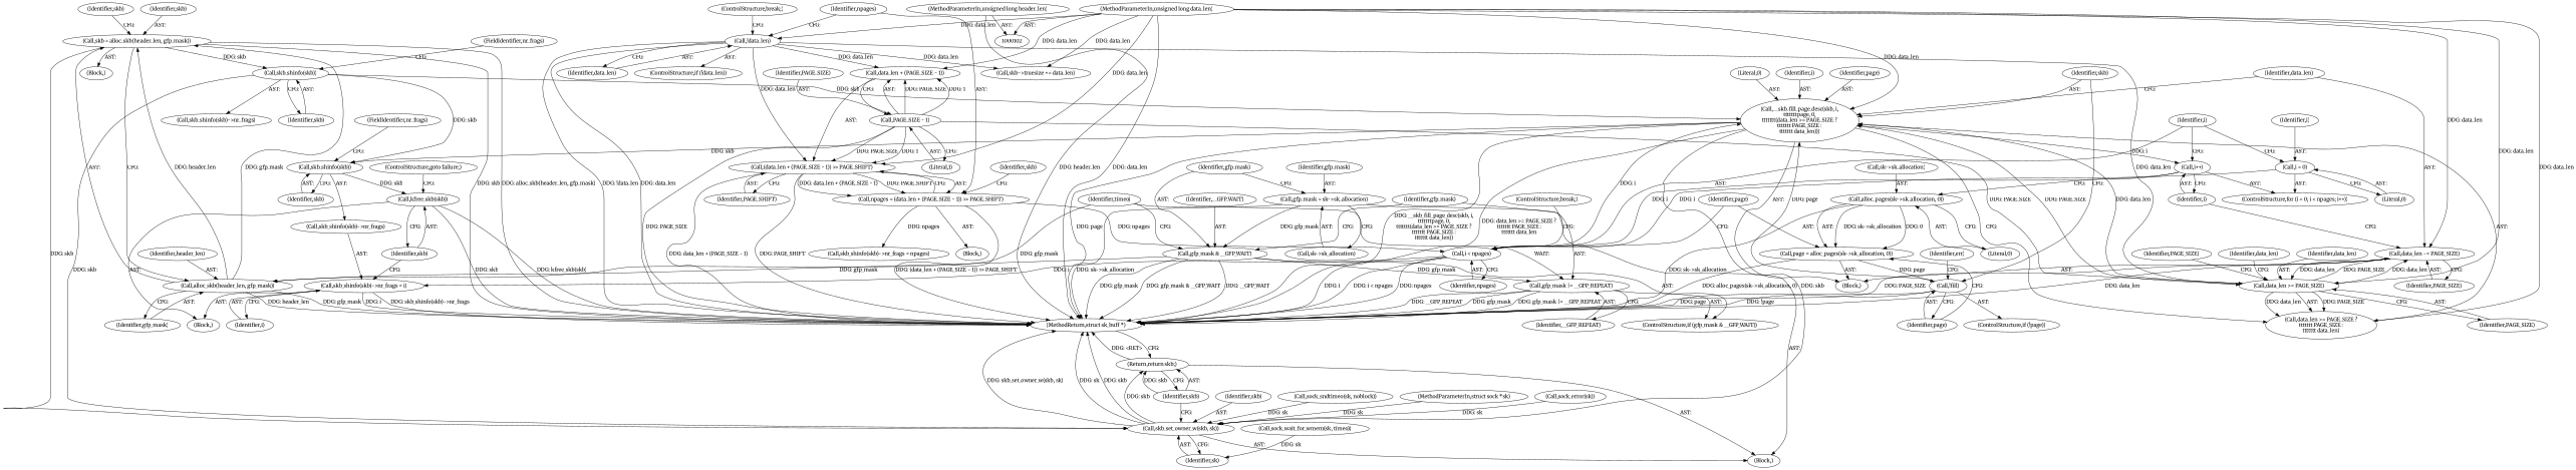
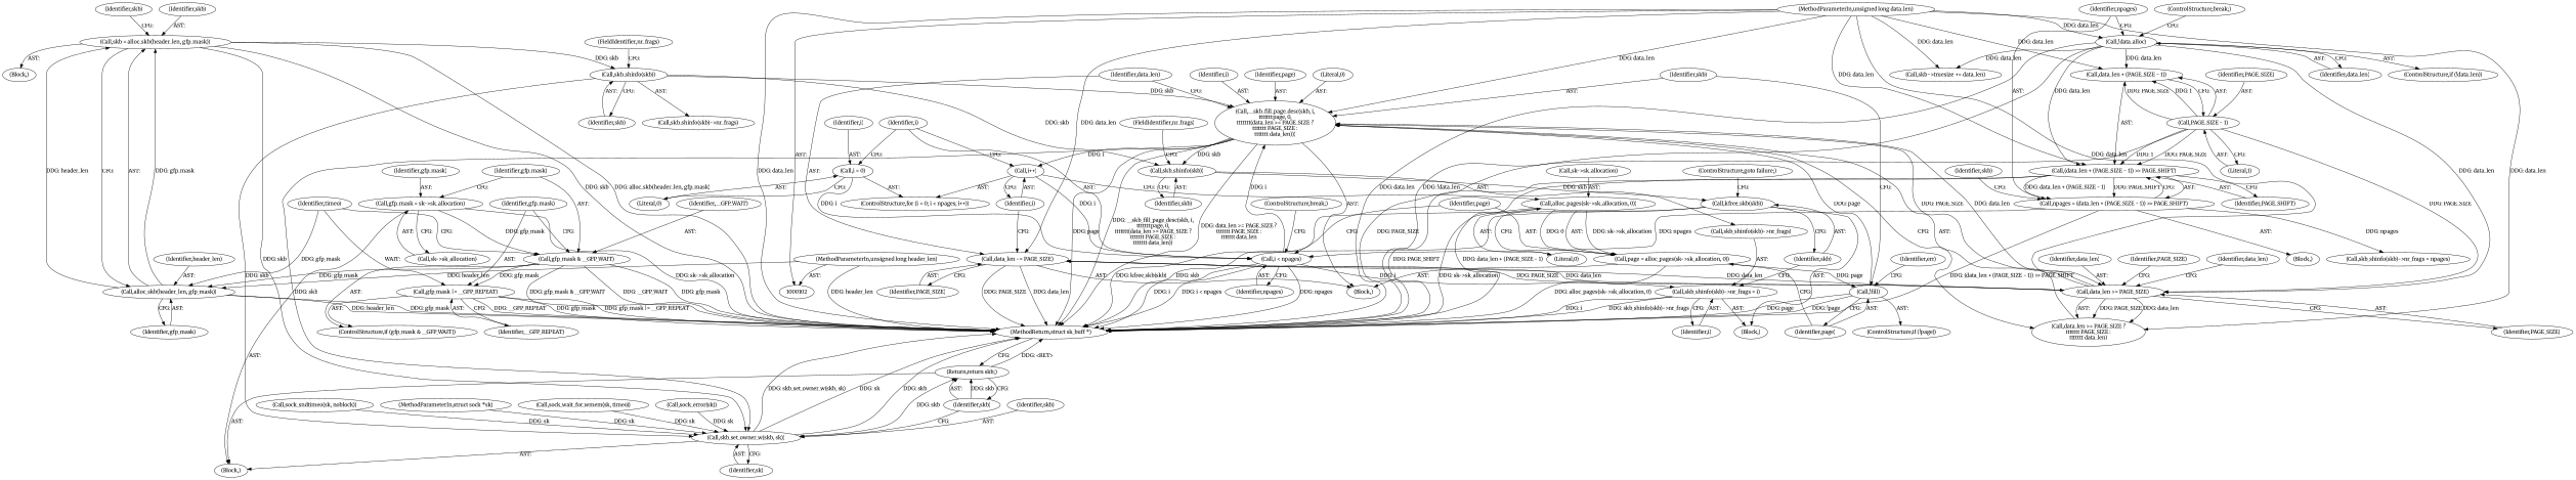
  digraph {
    fontname=Merriweather
    node [fontname=Merriweather]
    edge [fontname=Merriweather]
    n1 [label="(Call,__skb_fill_page_desc(skb, i,\n\t\t\t\t\t\t\tpage, 0,\n\t\t\t\t\t\t\t(data_len >= PAGE_SIZE ?\n\t\t\t\t\t\t\t PAGE_SIZE :\n\t\t\t\t\t\t\t data_len)))"]
    n2 [label="(Call,i++)"]
    n3 [label="(Call,skb_shinfo(skb))"]
    n4 [label="(Call,skb_set_owner_w(skb, sk))"]
    n5 [label="(MethodReturn,struct sk_buff *)"]
    n6 [label="(Block,)"]
    n7 [label="(Call,data_len >= PAGE_SIZE ?\n\t\t\t\t\t\t\t PAGE_SIZE :\n\t\t\t\t\t\t\t data_len)"]
    n8 [label="(Call,i < npages)"]
    n9 [label="(ControlStructure,for (i = 0; i < npages; i++))"]
    n10 [label="(Identifier,i)"]
    n11 [label="(Call,alloc_pages(sk->sk_allocation, 0))"]
    n12 [label="(Call,kfree_skb(skb))"]
    n13 [label="(Identifier,skb)"]
    n14 [label="(Call,skb_shinfo(skb)->nr_frags)"]
    n15 [label="(Block,)"]
    n16 [label="(Return,return skb;)"]
    n17 [label="(Identifier,sk)"]
    n18 [label="(Call,skb_shinfo(skb))"]
    n19 [label="(Identifier,skb)"]
    n20 [label="(Call,skb_shinfo(skb)->nr_frags)"]
    n21 [label="(Call,skb = alloc_skb(header_len, gfp_mask))"]
    n22 [label="(Call,alloc_skb(header_len, gfp_mask))"]
    n23 [label="(Block,)"]
    n24 [label="(Identifier,gfp_mask)"]
    n25 [label="(MethodParameterIn,unsigned long header_len)"]
    1000102
    n27 [label="(Call,gfp_mask |= __GFP_REPEAT)"]
    n28 [label="(ControlStructure,if (gfp_mask & __GFP_WAIT))"]
    n29 [label="(Identifier,__GFP_REPEAT)"]
    n30 [label="(Call,gfp_mask & __GFP_WAIT)"]
    n31 [label="(Identifier,__GFP_WAIT)"]
    n32 [label="(Call,gfp_mask = sk->sk_allocation)"]
    n33 [label="(Call,sk->sk_allocation)"]
    n34 [label="(Call,skb_shinfo(skb)->nr_frags = i)"]
    n35 [label="(Identifier,npages)"]
    n36 [label="(Block,)"]
    n37 [label="(Identifier,i)"]
    n38 [label="(Call,i = 0)"]
    n39 [label="(Literal,0)"]
    n40 [label="(Call,data_len -= PAGE_SIZE)"]
    n41 [label="(Call,!fill)"]
    n42 [label="(ControlStructure,if (!page))"]
    n43 [label="(Identifier,page)"]
    n44 [label="(Call,page = alloc_pages(sk->sk_allocation, 0))"]
    n45 [label="(Literal,0)"]
    n46 [label="(Call,data_len >= PAGE_SIZE)"]
    n47 [label="(Identifier,PAGE_SIZE)"]
    n48 [label="(Identifier,PAGE_SIZE)"]
    n49 [label="(MethodParameterIn,unsigned long data_len)"]
-   n50 [label="(Call,!data_len)"]
+   n50 [label="(Call,!data_alloc)"]
    n51 [label="(Call,(data_len + (PAGE_SIZE - 1)) >> PAGE_SHIFT)"]
    n52 [label="(Call,skb->truesize += data_len)"]
    n53 [label="(Call,data_len + (PAGE_SIZE - 1))"]
    n54 [label="(Identifier,data_len)"]
    n55 [label="(ControlStructure,if (!data_len))"]
    n56 [label="(Call,npages = (data_len + (PAGE_SIZE - 1)) >> PAGE_SHIFT)"]
    n57 [label="(Identifier,PAGE_SHIFT)"]
    n58 [label="(Call,PAGE_SIZE - 1)"]
    n59 [label="(Literal,1)"]
    n60 [label="(Block,)"]
    n61 [label="(Call,skb_shinfo(skb)->nr_frags = npages)"]
    n62 [label="(Identifier,skb)"]
    n63 [label="(Identifier,skb)"]
    n64 [label="(Identifier,PAGE_SIZE)"]
    n65 [label="(Identifier,data_len)"]
    n66 [label="(ControlStructure,goto failure;)"]
    n67 [label="(Call,sk->sk_allocation)"]
    n68 [label="(Identifier,page)"]
    n69 [label="(Identifier,data_len)"]
    n70 [label="(FieldIdentifier,nr_frags)"]
    n71 [label="(Identifier,npages)"]
    n72 [label="(Identifier,skb)"]
    n73 [label="(Identifier,gfp_mask)"]
    n74 [label="(Identifier,skb)"]
    n75 [label="(Identifier,page)"]
    n76 [label="(Identifier,gfp_mask)"]
    n77 [label="(Identifier,timeo)"]
    n78 [label="(Identifier,skb)"]
    n79 [label="(ControlStructure,break;)"]
    n80 [label="(ControlStructure,break;)"]
    n81 [label="(Identifier,header_len)"]
    n82 [label="(Identifier,skb)"]
    n83 [label="(Identifier,gfp_mask)"]
    n84 [label="(Identifier,i)"]
    n85 [label="(Identifier,data_len)"]
    n86 [label="(Call,sock_sndtimeo(sk, noblock))"]
    n87 [label="(MethodParameterIn,struct sock *sk)"]
    n88 [label="(Call,sock_wait_for_wmem(sk, timeo))"]
    n89 [label="(FieldIdentifier,nr_frags)"]
    n90 [label="(Identifier,err)"]
    n91 [label="(Identifier,skb)"]
    n92 [label="(Identifier,PAGE_SIZE)"]
    n93 [label="(Call,sock_error(sk))"]
    n94 [label="(Identifier,i)"]
    n95 [label="(Literal,0)"]
    n96 [label="(Identifier,i)"]
    n1 -> n2 [label="DDG: i"]
    n1 -> n3 [label="DDG: skb"]
    n1 -> n4 [label="DDG: skb"]
    n1 -> n5 [label="DDG: page"]
    n1 -> n5 [label="DDG: __skb_fill_page_desc(skb, i,\n\t\t\t\t\t\t\tpage, 0,\n\t\t\t\t\t\t\t(data_len >= PAGE_SIZE ?\n\t\t\t\t\t\t\t PAGE_SIZE :\n\t\t\t\t\t\t\t data_len))"]
    n1 -> n5 [label="DDG: data_len >= PAGE_SIZE ?\n\t\t\t\t\t\t\t PAGE_SIZE :\n\t\t\t\t\t\t\t data_len"]
    n1 -> n6 [label="AST: "]
    n1 -> n7 [label="CFG: "]
    n2 -> n8 [label="DDG: i"]
    n2 -> n9 [label="AST: "]
    n2 -> n10 [label="CFG: "]
    n2 -> n11 [label="CFG: "]
    n3 -> n12 [label="DDG: skb"]
    n3 -> n13 [label="CFG: "]
    n3 -> n14 [label="AST: "]
    n4 -> n5 [label="DDG: skb"]
    n4 -> n5 [label="DDG: skb_set_owner_w(skb, sk)"]
    n4 -> n5 [label="DDG: sk"]
    n4 -> n15 [label="AST: "]
    n4 -> n16 [label="DDG: skb"]
    n4 -> n17 [label="CFG: "]
    n5 -> n16 [label="CFG: "]
    n7 -> n1 [label="AST: "]
    n8 -> n1 [label="DDG: i"]
    n8 -> n5 [label="DDG: i"]
    n8 -> n5 [label="DDG: i < npages"]
    n8 -> n5 [label="DDG: npages"]
    n8 -> n34 [label="DDG: i"]
    n8 -> n35 [label="CFG: "]
    n10 -> n2 [label="AST: "]
    n10 -> n40 [label="CFG: "]
    n11 -> n5 [label="DDG: sk->sk_allocation"]
    n11 -> n44 [label="AST: "]
    n11 -> n44 [label="DDG: sk->sk_allocation"]
    n11 -> n44 [label="DDG: 0"]
    n11 -> n45 [label="CFG: "]
    n12 -> n5 [label="DDG: skb"]
    n12 -> n5 [label="DDG: kfree_skb(skb)"]
    n12 -> n36 [label="AST: "]
    n12 -> n62 [label="CFG: "]
    n13 -> n3 [label="AST: "]
    n14 -> n34 [label="AST: "]
    n16 -> n5 [label="DDG: <RET>"]
    n16 -> n15 [label="AST: "]
    n16 -> n63 [label="CFG: "]
    n17 -> n4 [label="AST: "]
    n18 -> n1 [label="DDG: skb"]
    n18 -> n3 [label="DDG: skb"]
    n18 -> n4 [label="DDG: skb"]
    n18 -> n19 [label="CFG: "]
    n18 -> n20 [label="AST: "]
    n19 -> n18 [label="AST: "]
    n21 -> n4 [label="DDG: skb"]
    n21 -> n5 [label="DDG: alloc_skb(header_len, gfp_mask)"]
    n21 -> n5 [label="DDG: skb"]
    n21 -> n18 [label="DDG: skb"]
    n21 -> n22 [label="CFG: "]
    n21 -> n23 [label="AST: "]
    n22 -> n5 [label="DDG: gfp_mask"]
    n22 -> n5 [label="DDG: header_len"]
    n22 -> n21 [label="AST: "]
    n22 -> n21 [label="DDG: header_len"]
    n22 -> n21 [label="DDG: gfp_mask"]
    n22 -> n24 [label="CFG: "]
    n24 -> n22 [label="AST: "]
    n25 -> n5 [label="DDG: header_len"]
+   n25 -> n22 [label="DDG: header_len"]
    n25 -> 1000102 [label="AST: "]
    n27 -> n5 [label="DDG: gfp_mask"]
    n27 -> n5 [label="DDG: gfp_mask |= __GFP_REPEAT"]
    n27 -> n5 [label="DDG: __GFP_REPEAT"]
    n27 -> n28 [label="AST: "]
    n27 -> n29 [label="CFG: "]
    n29 -> n27 [label="AST: "]
    n30 -> n5 [label="DDG: __GFP_WAIT"]
    n30 -> n5 [label="DDG: gfp_mask"]
    n30 -> n5 [label="DDG: gfp_mask & __GFP_WAIT"]
    n30 -> n22 [label="DDG: gfp_mask"]
    n30 -> n27 [label="DDG: gfp_mask"]
    n30 -> n28 [label="AST: "]
    n31 -> n30 [label="AST: "]
    n32 -> n5 [label="DDG: sk->sk_allocation"]
    n32 -> n15 [label="AST: "]
    n32 -> n30 [label="DDG: gfp_mask"]
    n32 -> n33 [label="CFG: "]
    n33 -> n32 [label="AST: "]
    n34 -> n5 [label="DDG: skb_shinfo(skb)->nr_frags"]
    n34 -> n5 [label="DDG: i"]
    n34 -> n36 [label="AST: "]
    n34 -> n37 [label="CFG: "]
    n35 -> n8 [label="AST: "]
    n37 -> n34 [label="AST: "]
    n38 -> n8 [label="DDG: i"]
    n38 -> n9 [label="AST: "]
    n38 -> n39 [label="CFG: "]
    n39 -> n38 [label="AST: "]
    n40 -> n5 [label="DDG: data_len"]
    n40 -> n5 [label="DDG: PAGE_SIZE"]
    n40 -> n6 [label="AST: "]
    n40 -> n46 [label="DDG: data_len"]
    n40 -> n48 [label="CFG: "]
    n41 -> n1 [label="DDG: page"]
    n41 -> n5 [label="DDG: !page"]
    n41 -> n5 [label="DDG: page"]
    n41 -> n42 [label="AST: "]
    n41 -> n43 [label="CFG: "]
    n43 -> n41 [label="AST: "]
    n43 -> n44 [label="CFG: "]
    n44 -> n5 [label="DDG: alloc_pages(sk->sk_allocation, 0)"]
    n44 -> n6 [label="AST: "]
    n44 -> n41 [label="DDG: page"]
    n45 -> n11 [label="AST: "]
    n46 -> n1 [label="DDG: PAGE_SIZE"]
    n46 -> n1 [label="DDG: data_len"]
    n46 -> n7 [label="AST: "]
    n46 -> n7 [label="DDG: PAGE_SIZE"]
    n46 -> n7 [label="DDG: data_len"]
    n46 -> n40 [label="DDG: PAGE_SIZE"]
    n46 -> n40 [label="DDG: data_len"]
    n46 -> n47 [label="CFG: "]
    n47 -> n46 [label="AST: "]
    n48 -> n40 [label="AST: "]
    n49 -> n1 [label="DDG: data_len"]
    n49 -> n5 [label="DDG: data_len"]
    n49 -> n7 [label="DDG: data_len"]
    n49 -> 1000102 [label="AST: "]
    n49 -> n40 [label="DDG: data_len"]
    n49 -> n46 [label="DDG: data_len"]
    n49 -> n50 [label="DDG: data_len"]
    n49 -> n51 [label="DDG: data_len"]
    n49 -> n52 [label="DDG: data_len"]
    n49 -> n53 [label="DDG: data_len"]
    n50 -> n5 [label="DDG: data_len"]
    n50 -> n5 [label="DDG: !data_len"]
    n50 -> n46 [label="DDG: data_len"]
    n50 -> n51 [label="DDG: data_len"]
    n50 -> n52 [label="DDG: data_len"]
    n50 -> n53 [label="DDG: data_len"]
    n50 -> n54 [label="CFG: "]
    n50 -> n55 [label="AST: "]
    n51 -> n5 [label="DDG: data_len + (PAGE_SIZE - 1)"]
    n51 -> n5 [label="DDG: PAGE_SHIFT"]
    n51 -> n56 [label="AST: "]
    n51 -> n56 [label="DDG: data_len + (PAGE_SIZE - 1)"]
    n51 -> n56 [label="DDG: PAGE_SHIFT"]
    n51 -> n57 [label="CFG: "]
    n53 -> n51 [label="AST: "]
    n53 -> n58 [label="CFG: "]
    n54 -> n50 [label="AST: "]
    n56 -> n5 [label="DDG: (data_len + (PAGE_SIZE - 1)) >> PAGE_SHIFT"]
    n56 -> n8 [label="DDG: npages"]
    n56 -> n51 [label="CFG: "]
    n56 -> n60 [label="AST: "]
    n56 -> n61 [label="DDG: npages"]
    n57 -> n51 [label="AST: "]
    n58 -> n5 [label="DDG: PAGE_SIZE"]
    n58 -> n46 [label="DDG: PAGE_SIZE"]
    n58 -> n51 [label="DDG: PAGE_SIZE"]
    n58 -> n51 [label="DDG: 1"]
    n58 -> n53 [label="AST: "]
    n58 -> n53 [label="DDG: PAGE_SIZE"]
    n58 -> n53 [label="DDG: 1"]
    n58 -> n59 [label="CFG: "]
    n59 -> n58 [label="AST: "]
    n62 -> n12 [label="AST: "]
    n62 -> n34 [label="CFG: "]
    n63 -> n4 [label="CFG: "]
    n63 -> n16 [label="AST: "]
    n63 -> n16 [label="DDG: skb"]
    n64 -> n46 [label="CFG: "]
    n65 -> n46 [label="CFG: "]
    n66 -> n12 [label="CFG: "]
    n67 -> n11 [label="AST: "]
    n68 -> n8 [label="CFG: "]
    n68 -> n44 [label="AST: "]
    n69 -> n46 [label="AST: "]
    n70 -> n3 [label="CFG: "]
    n71 -> n50 [label="CFG: "]
    n71 -> n56 [label="AST: "]
    n72 -> n21 [label="CFG: "]
    n73 -> n32 [label="AST: "]
    n74 -> n1 [label="AST: "]
    n74 -> n41 [label="CFG: "]
    n75 -> n1 [label="AST: "]
    n76 -> n27 [label="AST: "]
    n76 -> n30 [label="CFG: "]
    n77 -> n22 [label="DDG: gfp_mask"]
    n77 -> n27 [label="WAIT: "]
    n77 -> n30 [label="CFG: "]
    n78 -> n4 [label="AST: "]
    n79 -> n8 [label="CFG: "]
    n80 -> n50 [label="CFG: "]
    n81 -> n22 [label="AST: "]
    n82 -> n56 [label="CFG: "]
    n83 -> n30 [label="AST: "]
    n83 -> n32 [label="CFG: "]
    n84 -> n38 [label="AST: "]
    n85 -> n1 [label="CFG: "]
    n85 -> n40 [label="AST: "]
    n86 -> n4 [label="DDG: sk"]
    n87 -> n4 [label="DDG: sk"]
-   n88 -> n17 [label="DDG: sk"]
+   n88 -> n4 [label="DDG: sk"]
    n89 -> n18 [label="CFG: "]
    n90 -> n41 [label="CFG: "]
    n91 -> n21 [label="AST: "]
    n92 -> n58 [label="AST: "]
    n93 -> n4 [label="DDG: sk"]
    n94 -> n2 [label="CFG: "]
    n94 -> n8 [label="AST: "]
    n94 -> n38 [label="CFG: "]
    n95 -> n1 [label="AST: "]
    n96 -> n1 [label="AST: "]
  }
